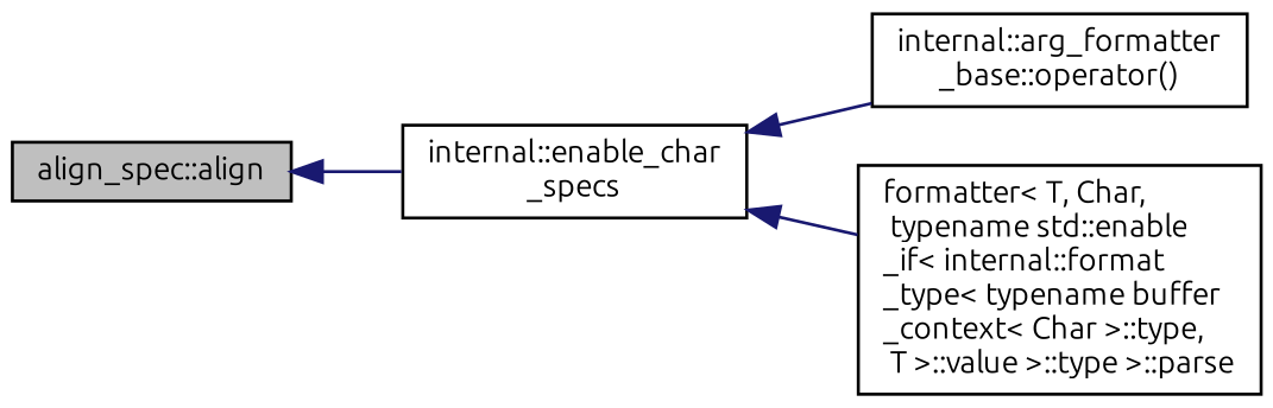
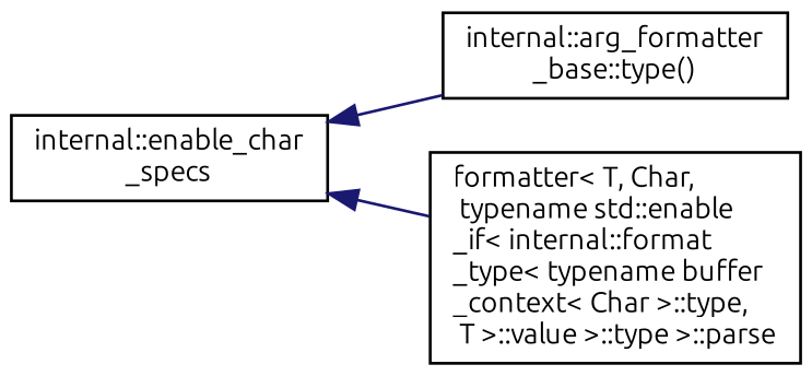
  digraph {
    fontname=Ubuntu
    rankdir=LR
    node [color=black fillcolor=white fontname=Ubuntu fontsize=10 shape=record style=filled]
    edge [color=midnightblue dir=back fontname=Ubuntu fontsize=10 labelfontname=Helvetica labelfontsize=10 style=solid]
-   n1 [fillcolor=grey75 fontcolor=black height=0.2 label="align_spec::align" width=0.4]
    n2 [height=0.2 label="internal::enable_char\l_specs" width=0.4]
-   n3 [height=0.2 label="internal::arg_formatter\l_base::operator()" width=0.4]
+   n3 [height=0.2 label="internal::arg_formatter\l_base::type()" width=0.4]
    n4 [height=0.2 label="formatter\< T, Char,\l typename std::enable\l_if\< internal::format\l_type\< typename buffer\l_context\< Char \>::type,\l T \>::value \>::type \>::parse" width=0.4]
-   n1 -> n2
    n2 -> n3
    n2 -> n4
  }
